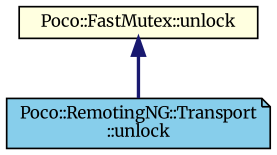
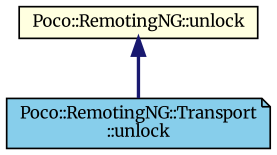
  digraph {
    rankdir=TB
    fontname=Merriweather
    node [color=black fontname=Merriweather fontsize=10 style=filled]
-   n1 [fillcolor=lightyellow fontcolor=black height=0.2 label="Poco::FastMutex::unlock" shape=box width=0.4]
+   n1 [fillcolor=lightyellow fontcolor=black height=0.2 label="Poco::RemotingNG::unlock" shape=box width=0.4]
    n2 [fillcolor=skyblue height=0.2 label="Poco::RemotingNG::Transport\l::unlock" shape=note width=0.4]
    n1 -> n2 [color=midnightblue dir=back fontname=Merriweather fontsize=10 labelfontname=Helvetica labelfontsize=10 style=bold]
  }
